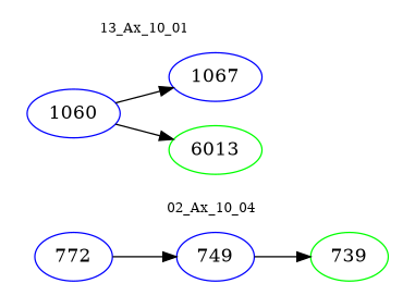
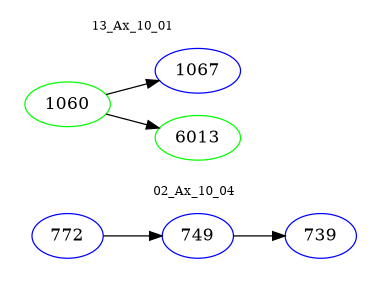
  digraph {
    rankdir=LR
    node [color=blue]
    edge [color=black]
    n1 [label=749]
-   n2 [color=green label=739]
+   n2 [label=739]
    n3 [label=772]
-   n4 [label=1060]
+   n4 [color=green label=1060]
    n5 [color=green label=6013]
    n6 [label=1067]
    subgraph cluster_1 {
      color=white
      fontsize=10
      label="02_Ax_10_04"
      n1
      n2
      n3
    }
    subgraph cluster_2 {
      color=white
      fontsize=10
      label="13_Ax_10_01"
      n4
      n5
      n6
    }
    n1 -> n2
    n3 -> n1
    n4 -> n5
    n4 -> n6
  }
